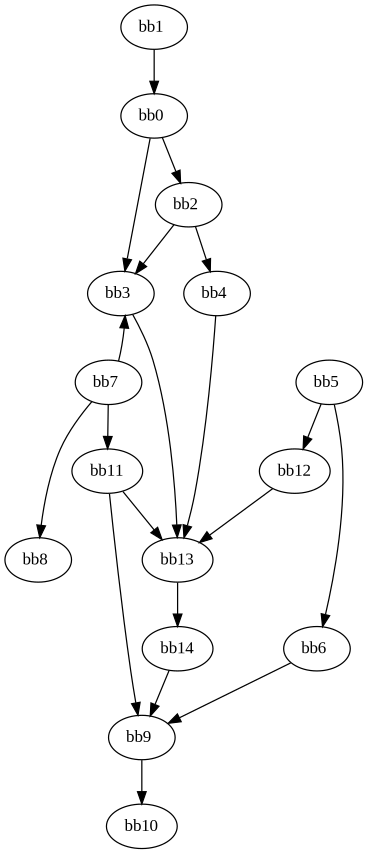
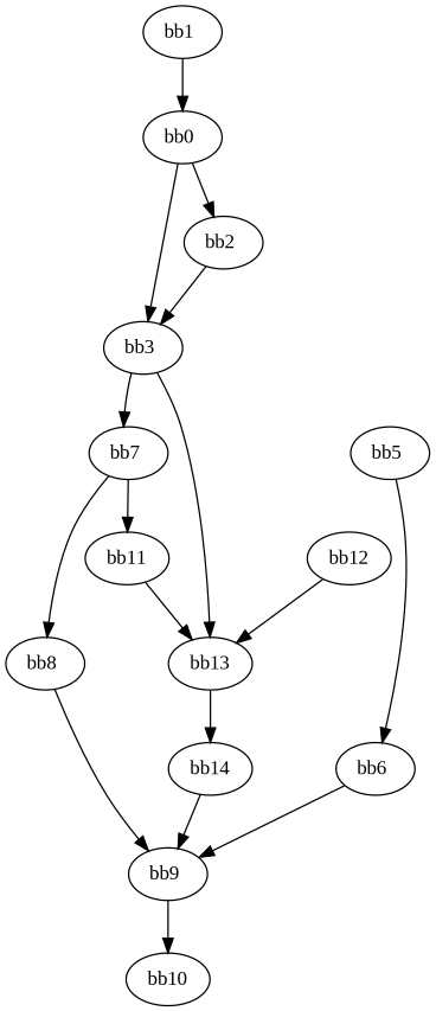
  digraph {
    fontname="Liberation Serif"
    node [fontname="Liberation Serif"]
    edge [fontname="Liberation Serif"]
    n1 [label="bb0\l"]
    n2 [label="bb2\l"]
    n3 [label="bb3\l"]
    n4 [label="bb1\l"]
-   n5 [label="bb4\l"]
    n6 [label="bb7\l"]
    n7 [label="bb13\l"]
    n8 [label="bb8\l"]
    n9 [label="bb11\l"]
    n10 [label="bb14\l"]
    n11 [label="bb5\l"]
    n12 [label="bb6\l"]
    n13 [label="bb12\l"]
    n14 [label="bb9\l"]
    n15 [label="bb10\l"]
    n1 -> n2
    n1 -> n3
    n2 -> n3
-   n2 -> n5
-   n6 -> n3
+   n3 -> n6
    n3 -> n7
    n4 -> n1
-   n5 -> n7
    n6 -> n8
    n6 -> n9
    n7 -> n10
-   n9 -> n14
+   n8 -> n14
    n9 -> n7
    n10 -> n14
    n11 -> n12
-   n11 -> n13
    n12 -> n14
    n13 -> n7
    n14 -> n15
  }
